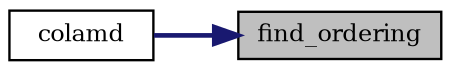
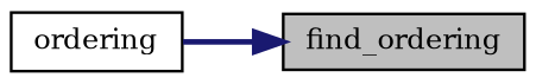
  digraph {
    rankdir=RL
    fontname="DejaVu Serif"
    node [color=black fontname="DejaVu Serif" fontsize=10 shape=record style=filled]
    n1 [fillcolor=grey75 fontcolor=black height=0.2 label=find_ordering width=0.4]
-   n2 [fillcolor=white height=0.2 label=colamd width=0.4]
+   n2 [fillcolor=white height=0.2 label=ordering width=0.4]
    n1 -> n2 [color=midnightblue dir=back fontname="DejaVu Serif" fontsize=10 labelfontname=Helvetica labelfontsize=10 style=bold]
  }
